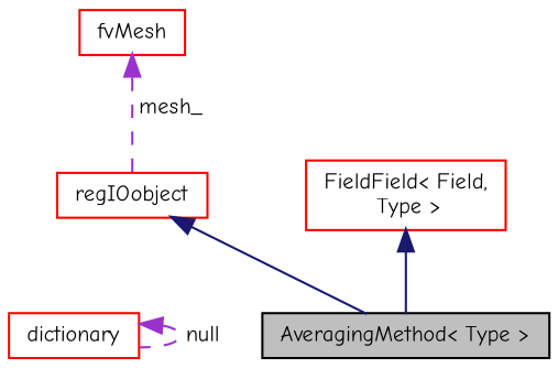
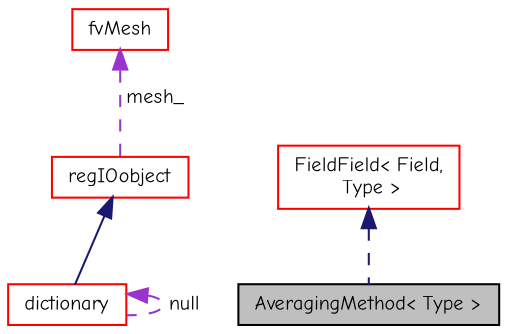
  digraph {
    fontname="Comic Neue"
    node [color=red fontname="Comic Neue" fontsize=10 shape=record]
    edge [color=midnightblue dir=back fontname="Comic Neue" fontsize=10 labelfontname=Helvetica labelfontsize=10 style=solid]
    n1 [color=black fillcolor=grey75 fontcolor=black height=0.2 label="AveragingMethod\< Type \>" style=filled width=0.4]
    n2 [height=0.2 label=regIOobject width=0.4]
    n3 [height=0.2 label="FieldField\< Field,\l Type \>" width=0.4]
    n4 [height=0.2 label=fvMesh width=0.4]
    n5 [height=0.2 label=dictionary width=0.4]
-   n2 -> n1
-   n3 -> n1
+   n2 -> n5
+   n3 -> n1 [style=dashed]
    n4 -> n2 [color=darkorchid3 label=" mesh_" style=dashed]
    n5 -> n5 [color=darkorchid3 label=" null" style=dashed]
  }
